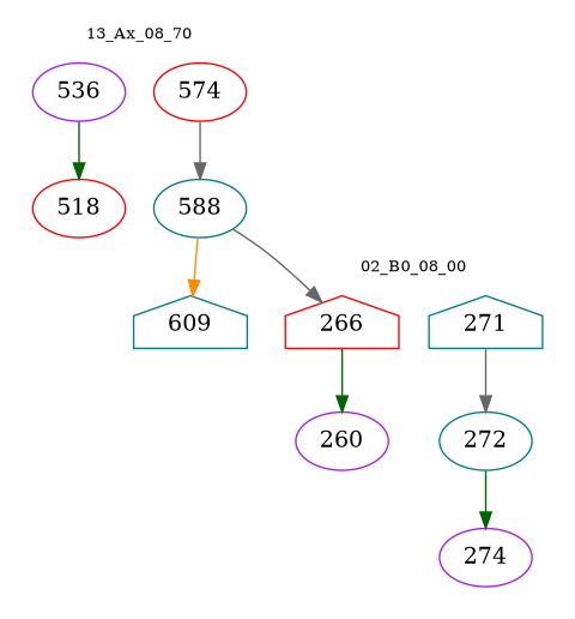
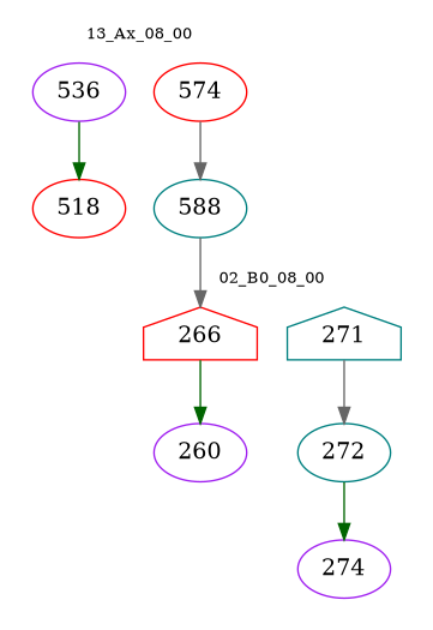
  digraph {
    node [color=teal shape=ellipse]
    edge [color=gray40]
    n1 [color=red label=574]
    n2 [color=purple label=536]
    n3 [label=588]
    n4 [color=red label=518]
-   n5 [label=609 shape=house]
    n6 [label=271 shape=house]
    n7 [color=red label=266 shape=house]
    n8 [label=272]
    n9 [color=purple label=260]
    n10 [color=purple label=274]
    subgraph cluster_1 {
      color=white
      fontsize=10
-     label="13_Ax_08_70"
+     label="13_Ax_08_00"
      n1
      n2
      n3
      n4
-     n5
    }
    subgraph cluster_2 {
      color=white
      fontsize=10
      label="02_B0_08_00"
      n6
      n7
      n8
      n9
      n10
    }
    n1 -> n3
    n2 -> n4 [color=darkgreen]
-   n3 -> n5 [color=darkorange]
    n3 -> n7
    n6 -> n8
    n7 -> n9 [color=darkgreen]
    n8 -> n10 [color=darkgreen]
  }
